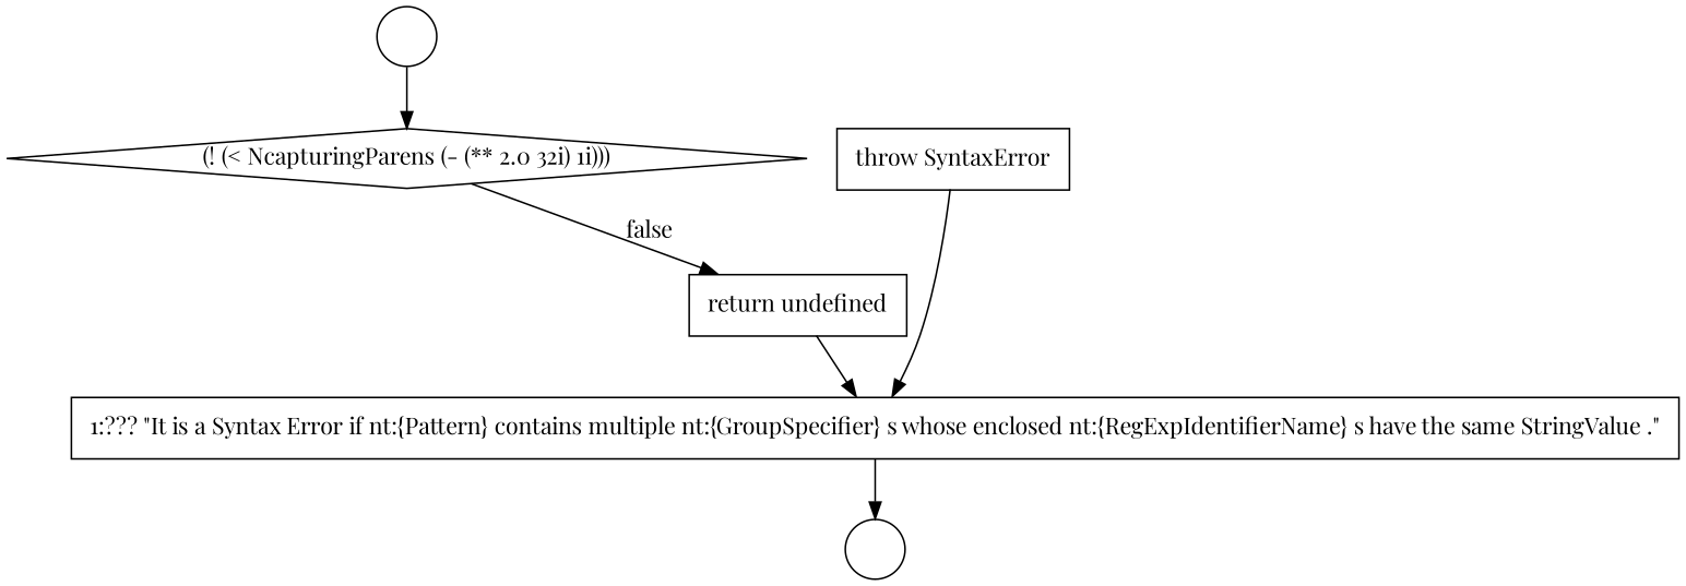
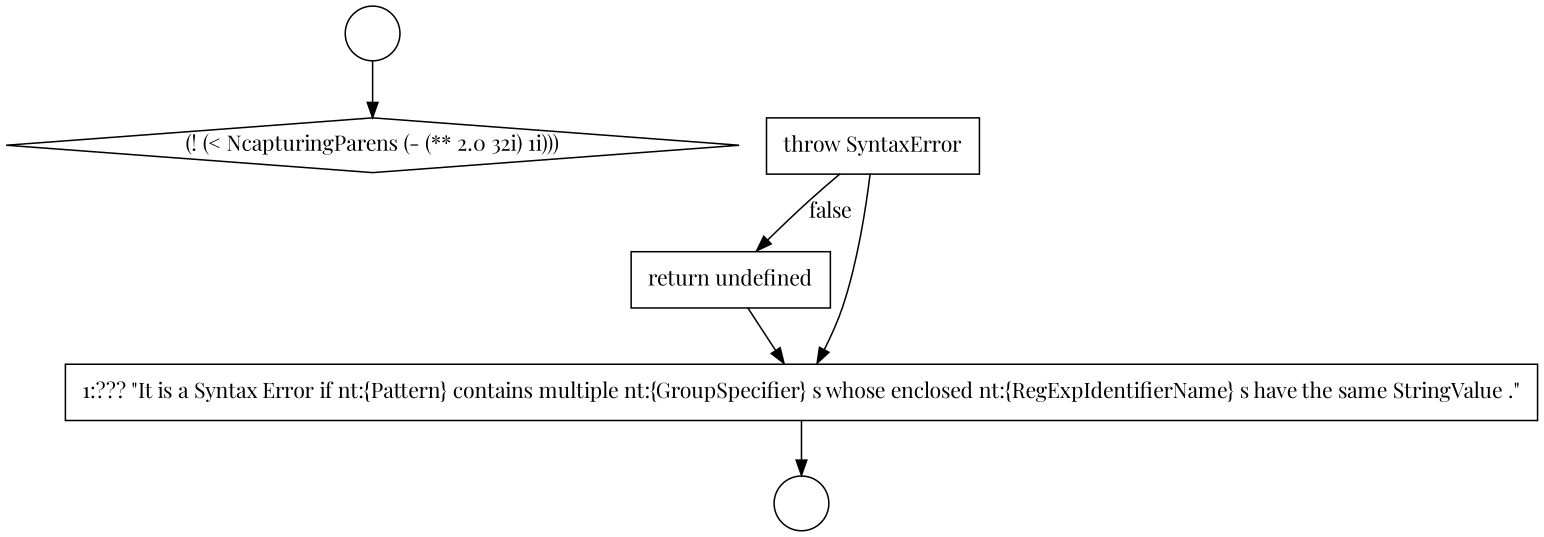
  digraph {
    fontname="Playfair Display"
    node [color=black fillcolor=white fontname="Playfair Display" shape=none style=filled]
    edge [color=black fontname="Playfair Display"]
    n1 [label=" " shape=circle]
    n2 [label=<<font color="black">(! (&lt; NcapturingParens (- (** 2.0 32i) 1i)))</font>> shape=diamond]
    n3 [label=<<font color="black">     <table border="0" cellborder="1" cellspacing="0" cellpadding="10">       <tr><td align="left">return undefined</td></tr>     </table>   </font>> margin=0]
    n4 [label=<<font color="black">     <table border="0" cellborder="1" cellspacing="0" cellpadding="10">       <tr><td align="left">throw SyntaxError</td></tr>     </table>   </font>> margin=0]
    n5 [label=<<font color="black">     <table border="0" cellborder="1" cellspacing="0" cellpadding="10">       <tr><td align="left">1:??? &quot;It is a Syntax Error if nt:{Pattern} contains multiple nt:{GroupSpecifier} s whose enclosed nt:{RegExpIdentifierName} s have the same StringValue .&quot;</td></tr>     </table>   </font>> margin=0]
    n6 [label=" " shape=circle]
    n1 -> n2
-   n2 -> n3 [label=<<font color="black">false</font>>]
+   n4 -> n3 [label=<<font color="black">false</font>>]
    n3 -> n5
    n4 -> n5
    n5 -> n6
  }
